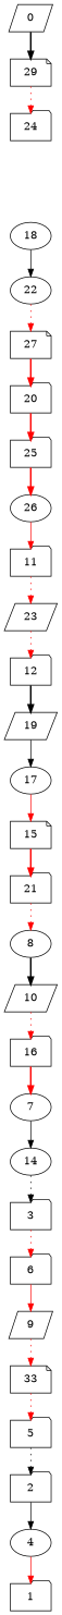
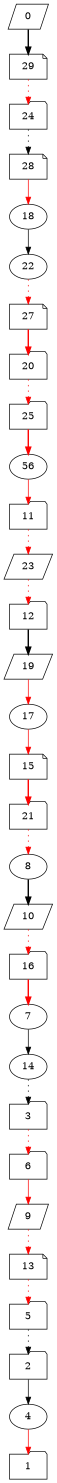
  digraph {
    node [shape=folder]
    edge [color=red style=dotted]
    n1 [label=0 shape=parallelogram]
    n2 [label=29 shape=note]
    n3 [label=24]
+   n4 [label=28 shape=note]
    n5 [label=18 shape=ellipse]
    n6 [label=22 shape=ellipse]
    n7 [label=27 shape=note]
    n8 [label=20]
    n9 [label=25]
-   n10 [label=26 shape=ellipse]
+   n10 [label=56 shape=ellipse]
    n11 [label=11]
    n12 [label=23 shape=parallelogram]
    n13 [label=12]
    n14 [label=19 shape=parallelogram]
    n15 [label=17 shape=ellipse]
    n16 [label=15 shape=note]
    n17 [label=21]
    n18 [label=8 shape=ellipse]
    n19 [label=10 shape=parallelogram]
    n20 [label=16]
    n21 [label=7 shape=ellipse]
    n22 [label=14 shape=ellipse]
    n23 [label=3]
    n24 [label=6]
    n25 [label=9 shape=parallelogram]
-   n26 [label=33 shape=note]
+   n26 [label=13 shape=note]
    n27 [label=5]
    n28 [label=2]
    n29 [label=4 shape=ellipse]
    n30 [label=1]
    n1 -> n2 [color=black style=bold]
    n2 -> n3
+   n3 -> n4 [color=black]
+   n4 -> n5 [style=solid]
    n5 -> n6 [color=black style=solid]
    n6 -> n7
    n7 -> n8 [style=bold]
-   n8 -> n9 [style=bold]
+   n8 -> n9
    n9 -> n10 [style=bold]
    n10 -> n11 [style=solid]
    n11 -> n12
    n12 -> n13
    n13 -> n14 [color=black style=bold]
-   n14 -> n15 [color=black style=solid]
+   n14 -> n15 [style=solid]
    n15 -> n16 [style=solid]
    n16 -> n17 [style=bold]
    n17 -> n18
    n18 -> n19 [color=black style=bold]
    n19 -> n20
    n20 -> n21 [style=bold]
    n21 -> n22 [color=black style=solid]
    n22 -> n23 [color=black]
    n23 -> n24
    n24 -> n25 [style=solid]
    n25 -> n26
    n26 -> n27
    n27 -> n28 [color=black]
    n28 -> n29 [color=black style=solid]
    n29 -> n30 [style=solid]
  }
